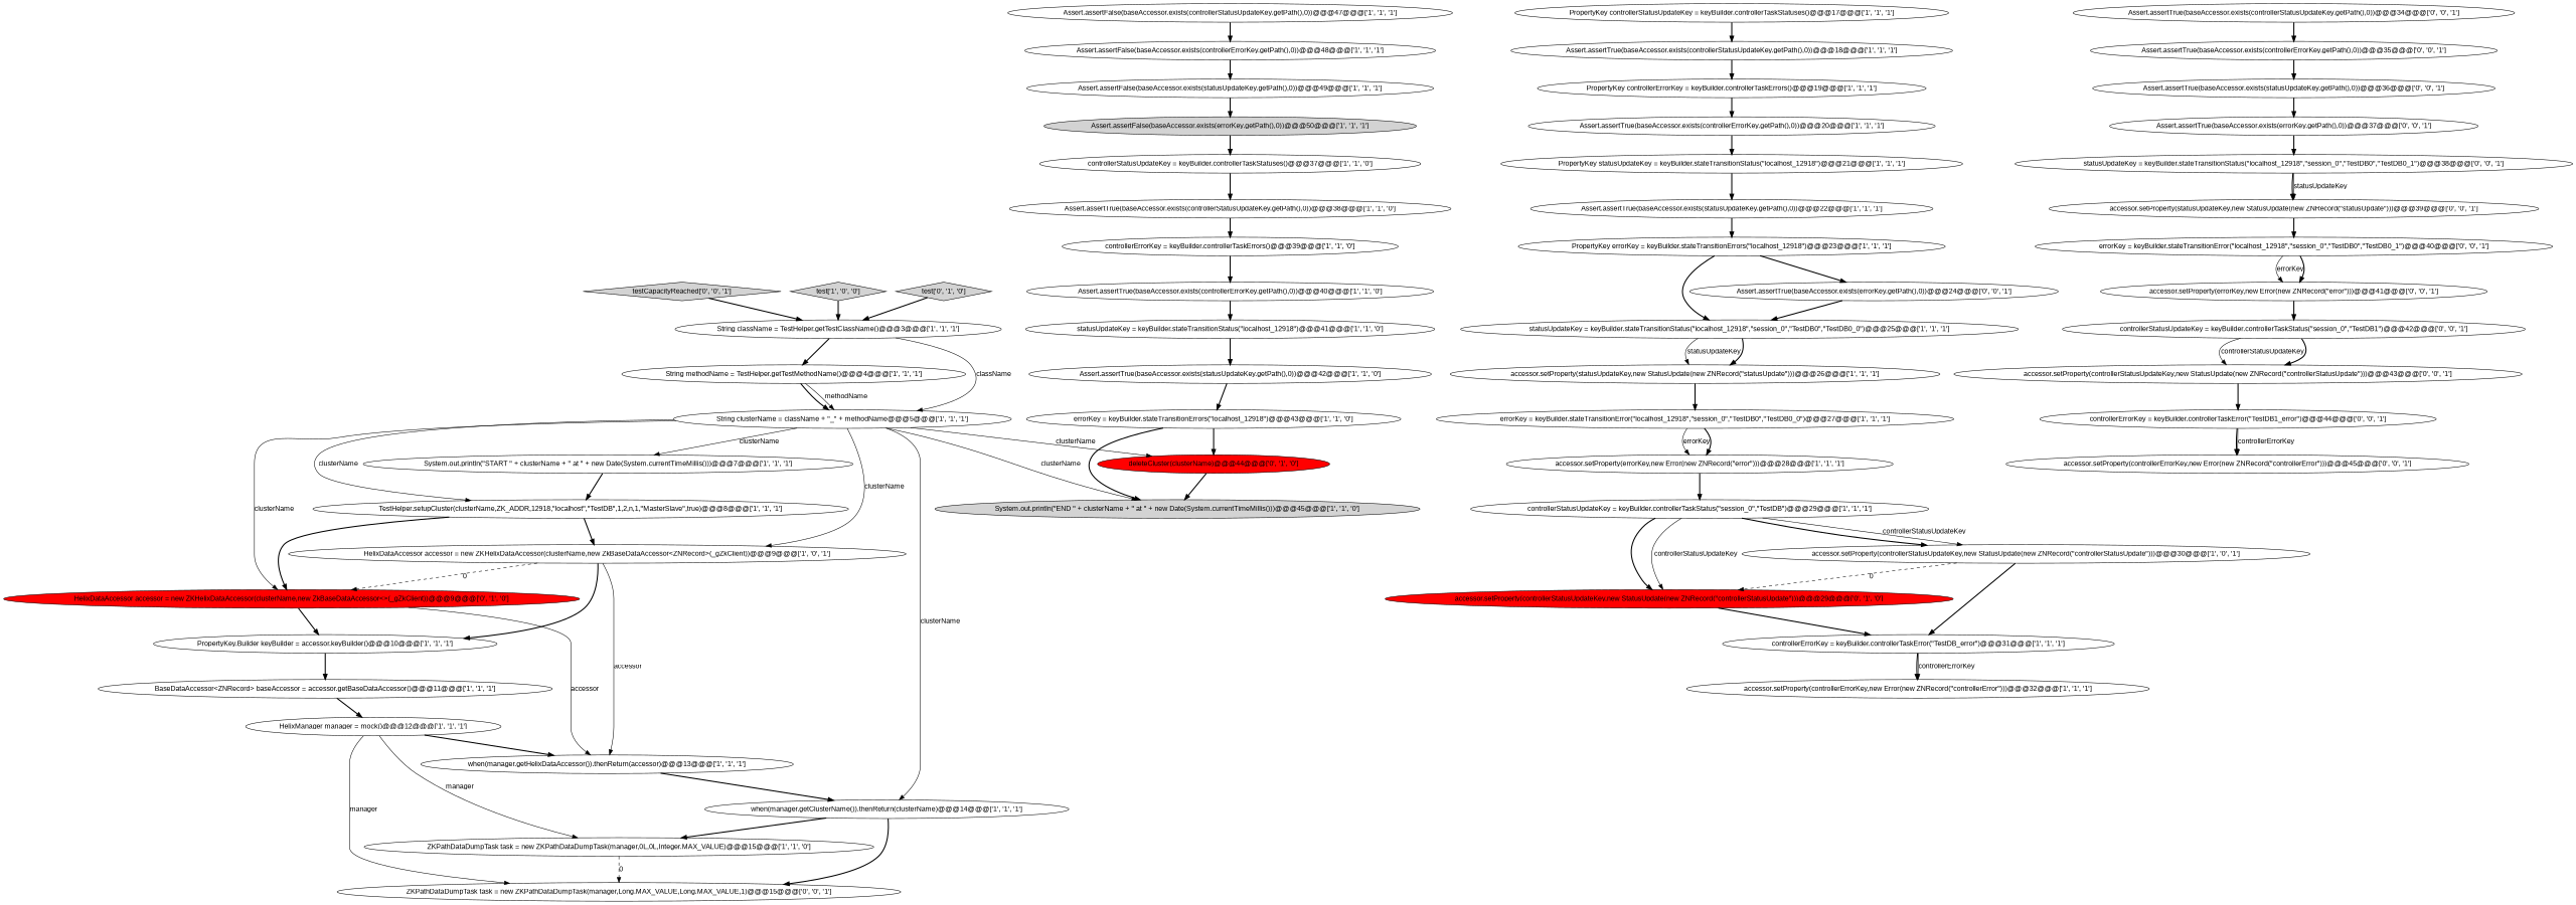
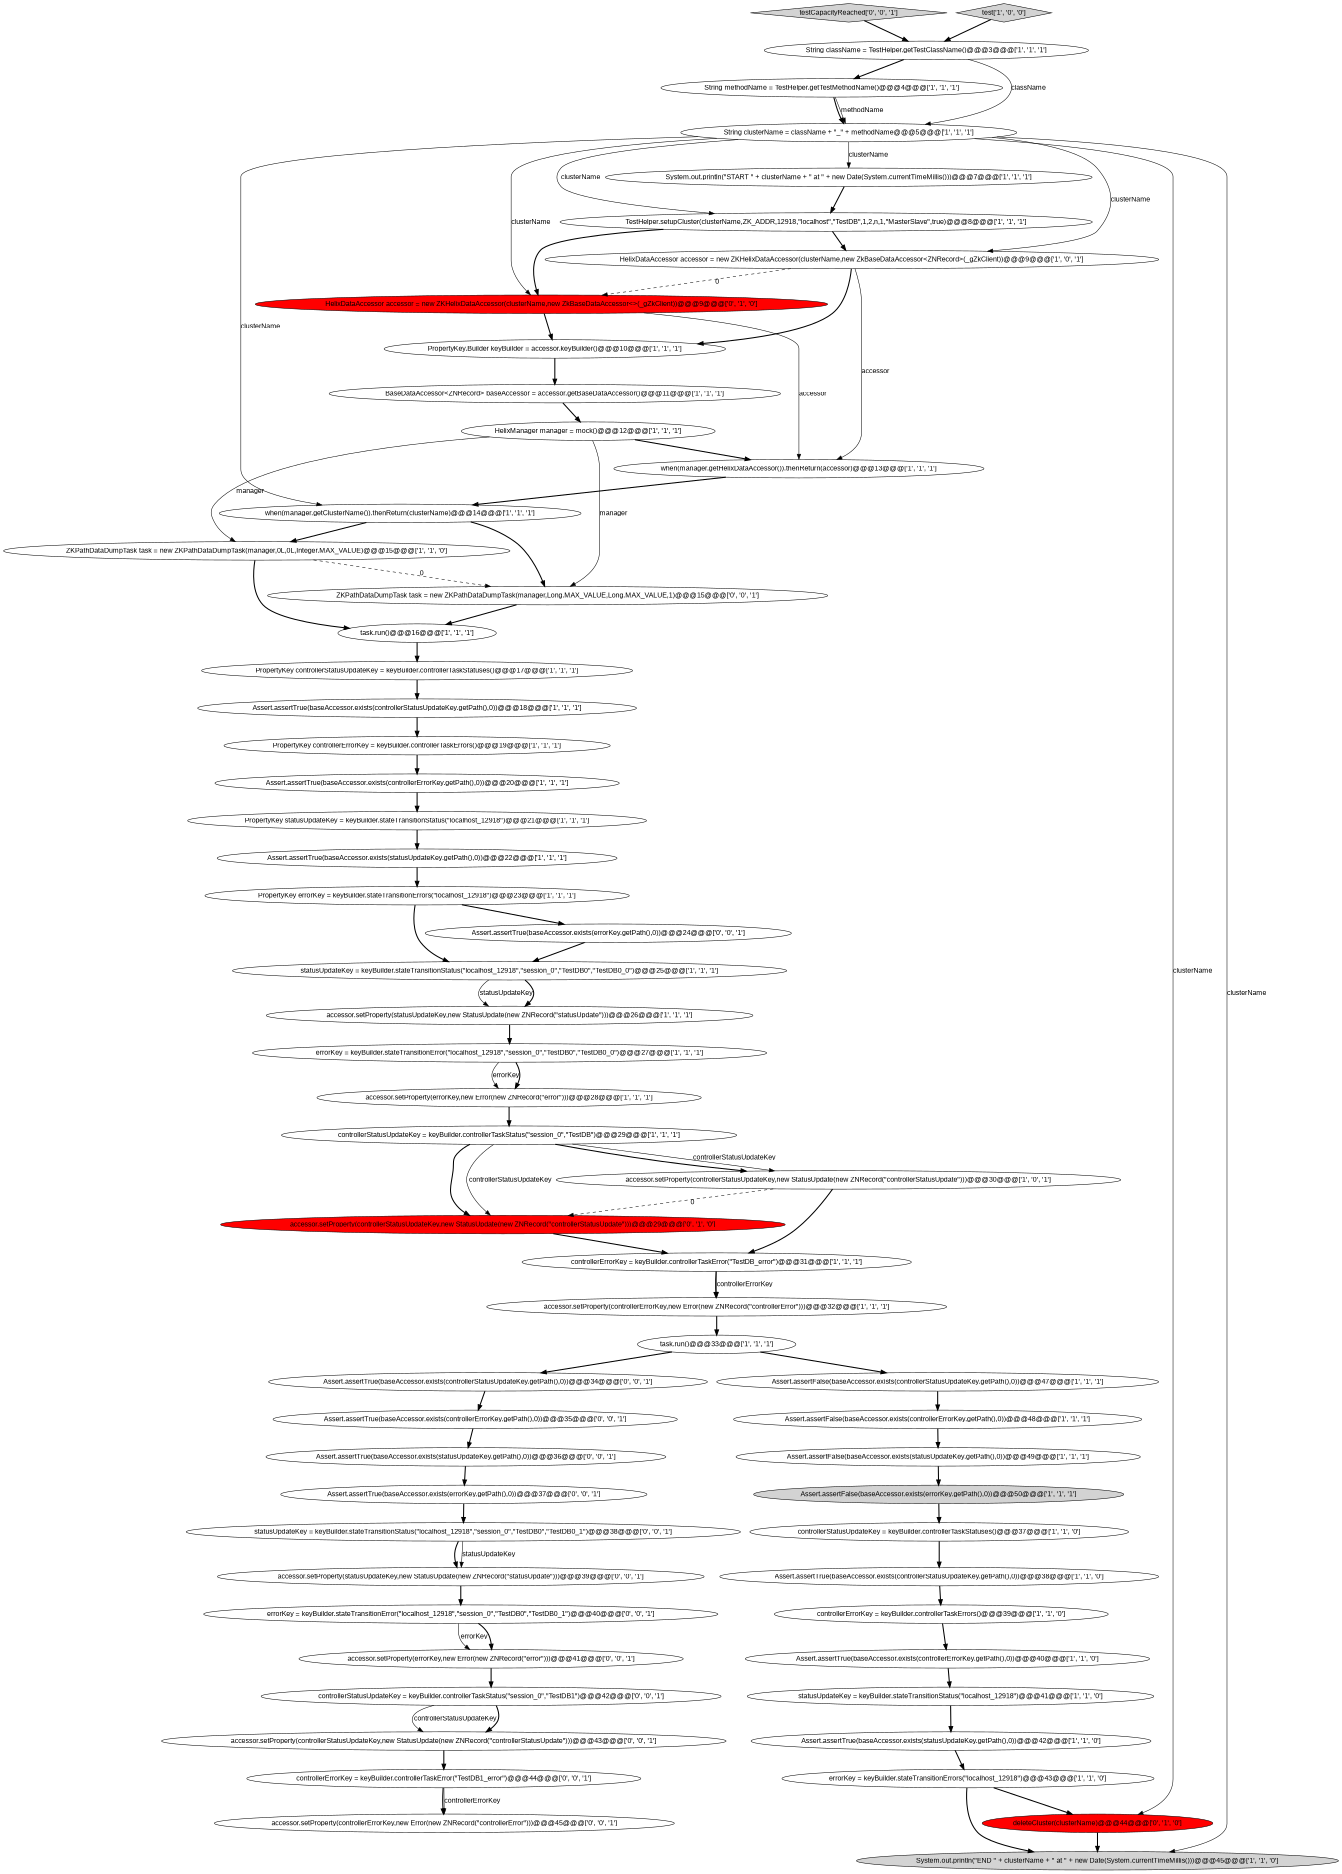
  digraph {
    fontname="Liberation Sans"
    node [fillcolor=white fontname="Liberation Sans" shape=ellipse style=filled]
    edge [fontname="Liberation Sans" style=bold]
    n1 [label="ZKPathDataDumpTask task = new ZKPathDataDumpTask(manager,Long.MAX_VALUE,Long.MAX_VALUE,1)@@@15@@@['0', '0', '1']"]
+   n2 [label="task.run()@@@16@@@['1', '1', '1']"]
    n3 [label="PropertyKey controllerStatusUpdateKey = keyBuilder.controllerTaskStatuses()@@@17@@@['1', '1', '1']"]
    n4 [label="Assert.assertFalse(baseAccessor.exists(controllerErrorKey.getPath(),0))@@@48@@@['1', '1', '1']"]
    n5 [label="Assert.assertFalse(baseAccessor.exists(statusUpdateKey.getPath(),0))@@@49@@@['1', '1', '1']"]
    n6 [fillcolor=lightgray label="Assert.assertFalse(baseAccessor.exists(errorKey.getPath(),0))@@@50@@@['1', '1', '1']"]
    n7 [label="PropertyKey errorKey = keyBuilder.stateTransitionErrors(\"localhost_12918\")@@@23@@@['1', '1', '1']"]
    n8 [label="statusUpdateKey = keyBuilder.stateTransitionStatus(\"localhost_12918\",\"session_0\",\"TestDB0\",\"TestDB0_0\")@@@25@@@['1', '1', '1']"]
    n9 [label="Assert.assertTrue(baseAccessor.exists(errorKey.getPath(),0))@@@24@@@['0', '0', '1']"]
    n10 [label="accessor.setProperty(statusUpdateKey,new StatusUpdate(new ZNRecord(\"statusUpdate\")))@@@26@@@['1', '1', '1']"]
    n11 [label="Assert.assertTrue(baseAccessor.exists(controllerStatusUpdateKey.getPath(),0))@@@18@@@['1', '1', '1']"]
    n12 [label="PropertyKey controllerErrorKey = keyBuilder.controllerTaskErrors()@@@19@@@['1', '1', '1']"]
    n13 [label="String methodName = TestHelper.getTestMethodName()@@@4@@@['1', '1', '1']"]
    n14 [label="String clusterName = className + \"_\" + methodName@@@5@@@['1', '1', '1']"]
    n15 [fillcolor=red label="deleteCluster(clusterName)@@@44@@@['0', '1', '0']"]
    n16 [fillcolor=lightgray label="System.out.println(\"END \" + clusterName + \" at \" + new Date(System.currentTimeMillis()))@@@45@@@['1', '1', '0']"]
    n17 [label="when(manager.getClusterName()).thenReturn(clusterName)@@@14@@@['1', '1', '1']"]
    n18 [label="HelixDataAccessor accessor = new ZKHelixDataAccessor(clusterName,new ZkBaseDataAccessor<ZNRecord>(_gZkClient))@@@9@@@['1', '0', '1']"]
    n19 [fillcolor=red label="HelixDataAccessor accessor = new ZKHelixDataAccessor(clusterName,new ZkBaseDataAccessor<>(_gZkClient))@@@9@@@['0', '1', '0']"]
    n20 [label="System.out.println(\"START \" + clusterName + \" at \" + new Date(System.currentTimeMillis()))@@@7@@@['1', '1', '1']"]
    n21 [label="TestHelper.setupCluster(clusterName,ZK_ADDR,12918,\"localhost\",\"TestDB\",1,2,n,1,\"MasterSlave\",true)@@@8@@@['1', '1', '1']"]
    n22 [label="errorKey = keyBuilder.stateTransitionError(\"localhost_12918\",\"session_0\",\"TestDB0\",\"TestDB0_0\")@@@27@@@['1', '1', '1']"]
    n23 [label="accessor.setProperty(errorKey,new Error(new ZNRecord(\"error\")))@@@28@@@['1', '1', '1']"]
    n24 [label="controllerStatusUpdateKey = keyBuilder.controllerTaskStatus(\"session_0\",\"TestDB\")@@@29@@@['1', '1', '1']"]
    n25 [fillcolor=red label="accessor.setProperty(controllerStatusUpdateKey,new StatusUpdate(new ZNRecord(\"controllerStatusUpdate\")))@@@29@@@['0', '1', '0']"]
    n26 [label="accessor.setProperty(controllerStatusUpdateKey,new StatusUpdate(new ZNRecord(\"controllerStatusUpdate\")))@@@30@@@['1', '0', '1']"]
    n27 [label="controllerErrorKey = keyBuilder.controllerTaskError(\"TestDB_error\")@@@31@@@['1', '1', '1']"]
    n28 [label="String className = TestHelper.getTestClassName()@@@3@@@['1', '1', '1']"]
    n29 [label="errorKey = keyBuilder.stateTransitionErrors(\"localhost_12918\")@@@43@@@['1', '1', '0']"]
    n30 [label="accessor.setProperty(statusUpdateKey,new StatusUpdate(new ZNRecord(\"statusUpdate\")))@@@39@@@['0', '0', '1']"]
    n31 [label="errorKey = keyBuilder.stateTransitionError(\"localhost_12918\",\"session_0\",\"TestDB0\",\"TestDB0_1\")@@@40@@@['0', '0', '1']"]
    n32 [label="accessor.setProperty(errorKey,new Error(new ZNRecord(\"error\")))@@@41@@@['0', '0', '1']"]
    n33 [label="Assert.assertTrue(baseAccessor.exists(controllerErrorKey.getPath(),0))@@@20@@@['1', '1', '1']"]
    n34 [label="accessor.setProperty(controllerStatusUpdateKey,new StatusUpdate(new ZNRecord(\"controllerStatusUpdate\")))@@@43@@@['0', '0', '1']"]
    n35 [label="controllerErrorKey = keyBuilder.controllerTaskError(\"TestDB1_error\")@@@44@@@['0', '0', '1']"]
    n36 [label="accessor.setProperty(controllerErrorKey,new Error(new ZNRecord(\"controllerError\")))@@@45@@@['0', '0', '1']"]
    n37 [label="when(manager.getHelixDataAccessor()).thenReturn(accessor)@@@13@@@['1', '1', '1']"]
    n38 [label="ZKPathDataDumpTask task = new ZKPathDataDumpTask(manager,0L,0L,Integer.MAX_VALUE)@@@15@@@['1', '1', '0']"]
    n39 [label="Assert.assertTrue(baseAccessor.exists(statusUpdateKey.getPath(),0))@@@42@@@['1', '1', '0']"]
    n40 [label="Assert.assertTrue(baseAccessor.exists(controllerStatusUpdateKey.getPath(),0))@@@34@@@['0', '0', '1']"]
    n41 [label="Assert.assertTrue(baseAccessor.exists(controllerErrorKey.getPath(),0))@@@35@@@['0', '0', '1']"]
    n42 [label="Assert.assertTrue(baseAccessor.exists(statusUpdateKey.getPath(),0))@@@36@@@['0', '0', '1']"]
    n43 [label="PropertyKey.Builder keyBuilder = accessor.keyBuilder()@@@10@@@['1', '1', '1']"]
    n44 [label="BaseDataAccessor<ZNRecord> baseAccessor = accessor.getBaseDataAccessor()@@@11@@@['1', '1', '1']"]
    n45 [label="Assert.assertFalse(baseAccessor.exists(controllerStatusUpdateKey.getPath(),0))@@@47@@@['1', '1', '1']"]
    n46 [label="Assert.assertTrue(baseAccessor.exists(controllerErrorKey.getPath(),0))@@@40@@@['1', '1', '0']"]
    n47 [label="statusUpdateKey = keyBuilder.stateTransitionStatus(\"localhost_12918\")@@@41@@@['1', '1', '0']"]
    n48 [label="accessor.setProperty(controllerErrorKey,new Error(new ZNRecord(\"controllerError\")))@@@32@@@['1', '1', '1']"]
    n49 [label="controllerStatusUpdateKey = keyBuilder.controllerTaskStatuses()@@@37@@@['1', '1', '0']"]
    n50 [label="Assert.assertTrue(baseAccessor.exists(controllerStatusUpdateKey.getPath(),0))@@@38@@@['1', '1', '0']"]
    n51 [label="Assert.assertTrue(baseAccessor.exists(statusUpdateKey.getPath(),0))@@@22@@@['1', '1', '1']"]
    n52 [label="controllerErrorKey = keyBuilder.controllerTaskErrors()@@@39@@@['1', '1', '0']"]
    n53 [label="PropertyKey statusUpdateKey = keyBuilder.stateTransitionStatus(\"localhost_12918\")@@@21@@@['1', '1', '1']"]
    n54 [label="controllerStatusUpdateKey = keyBuilder.controllerTaskStatus(\"session_0\",\"TestDB1\")@@@42@@@['0', '0', '1']"]
    n55 [fillcolor=lightgray label="testCapacityReached['0', '0', '1']" shape=diamond]
+   n56 [label="task.run()@@@33@@@['1', '1', '1']"]
    n57 [label="HelixManager manager = mock()@@@12@@@['1', '1', '1']"]
    n58 [label="Assert.assertTrue(baseAccessor.exists(errorKey.getPath(),0))@@@37@@@['0', '0', '1']"]
    n59 [label="statusUpdateKey = keyBuilder.stateTransitionStatus(\"localhost_12918\",\"session_0\",\"TestDB0\",\"TestDB0_1\")@@@38@@@['0', '0', '1']"]
    n60 [fillcolor=lightgray label="test['1', '0', '0']" shape=diamond]
-   n61 [fillcolor=lightgray label="test['0', '1', '0']" shape=diamond]
+   n1 -> n2
+   n2 -> n3
    n3 -> n11
    n4 -> n5
    n5 -> n6
    n6 -> n49
    n7 -> n8
    n7 -> n9
    n8 -> n10 [label=statusUpdateKey style=solid]
    n8 -> n10
    n9 -> n8
    n10 -> n22
    n11 -> n12
    n12 -> n33
    n13 -> n14
    n13 -> n14 [label=methodName style=solid]
    n14 -> n15 [label=clusterName style=solid]
    n14 -> n16 [label=clusterName style=solid]
    n14 -> n17 [label=clusterName style=solid]
    n14 -> n18 [label=clusterName style=solid]
    n14 -> n19 [label=clusterName style=solid]
    n14 -> n20 [label=clusterName style=solid]
    n14 -> n21 [label=clusterName style=solid]
    n15 -> n16
    n17 -> n1
    n17 -> n38
    n18 -> n19 [label=0 style=dashed]
    n18 -> n37 [label=accessor style=solid]
    n18 -> n43
    n19 -> n37 [label=accessor style=solid]
    n19 -> n43
    n20 -> n21
    n21 -> n18
    n21 -> n19
    n22 -> n23 [label=errorKey style=solid]
    n22 -> n23
    n23 -> n24
    n24 -> n25
    n24 -> n25 [label=controllerStatusUpdateKey style=solid]
    n24 -> n26
    n24 -> n26 [label=controllerStatusUpdateKey style=solid]
    n25 -> n27
    n26 -> n25 [label=0 style=dashed]
    n26 -> n27
    n27 -> n48
    n27 -> n48 [label=controllerErrorKey style=solid]
    n28 -> n13
    n28 -> n14 [label=className style=solid]
    n29 -> n15
    n29 -> n16
    n30 -> n31
    n31 -> n32 [label=errorKey style=solid]
    n31 -> n32
    n32 -> n54
    n33 -> n53
    n34 -> n35
    n35 -> n36
    n35 -> n36 [label=controllerErrorKey style=solid]
    n37 -> n17
    n38 -> n1 [label=0 style=dashed]
+   n38 -> n2
    n39 -> n29
    n40 -> n41
    n41 -> n42
    n42 -> n58
    n43 -> n44
    n44 -> n57
    n45 -> n4
    n46 -> n47
    n47 -> n39
+   n48 -> n56
    n49 -> n50
    n50 -> n52
    n51 -> n7
    n52 -> n46
    n53 -> n51
    n54 -> n34 [label=controllerStatusUpdateKey style=solid]
    n54 -> n34
    n55 -> n28
+   n56 -> n40
+   n56 -> n45
    n57 -> n1 [label=manager style=solid]
    n57 -> n37
    n57 -> n38 [label=manager style=solid]
    n58 -> n59
    n59 -> n30
    n59 -> n30 [label=statusUpdateKey style=solid]
    n60 -> n28
-   n61 -> n28
  }
